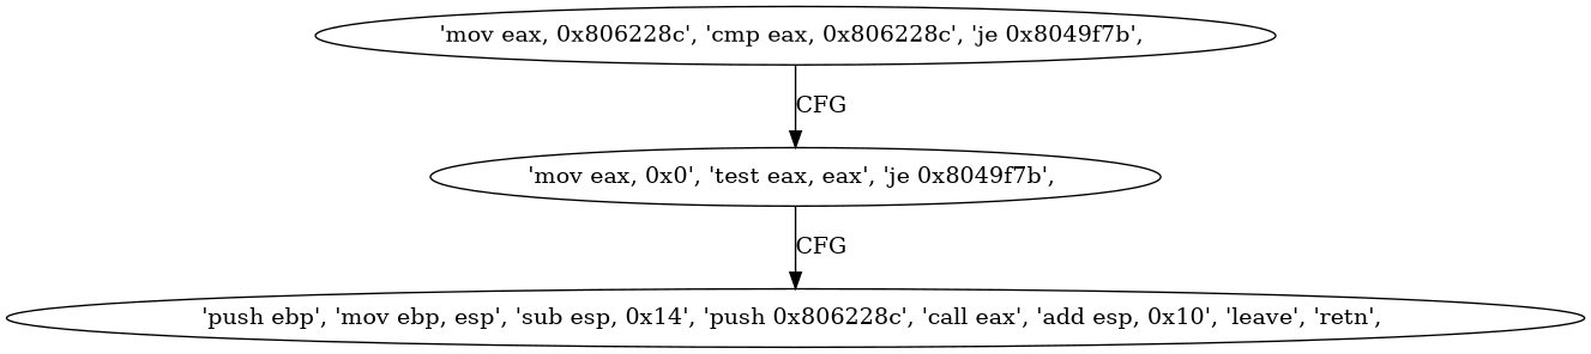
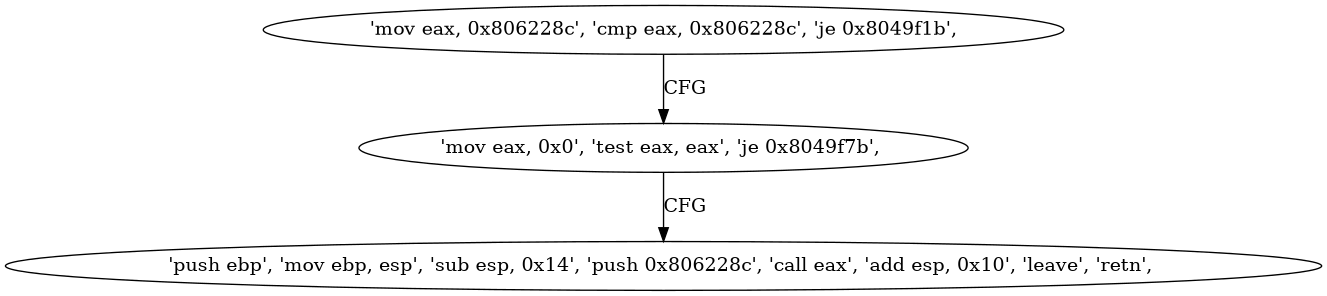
  digraph {
-   n1 [label="'mov eax, 0x806228c', 'cmp eax, 0x806228c', 'je 0x8049f7b', "]
+   n1 [label="'mov eax, 0x806228c', 'cmp eax, 0x806228c', 'je 0x8049f1b',"]
    n2 [label="'mov eax, 0x0', 'test eax, eax', 'je 0x8049f7b', "]
    n3 [label="'push ebp', 'mov ebp, esp', 'sub esp, 0x14', 'push 0x806228c', 'call eax', 'add esp, 0x10', 'leave', 'retn', "]
    n1 -> n2 [label=CFG]
    n2 -> n3 [label=CFG]
  }
